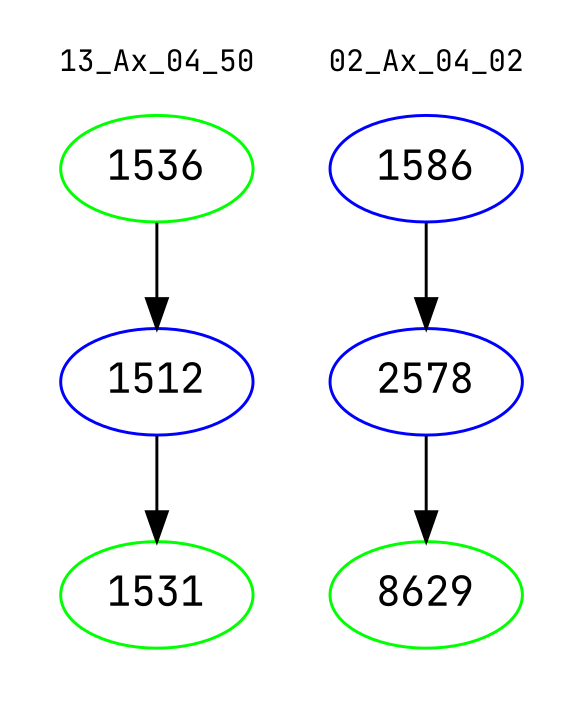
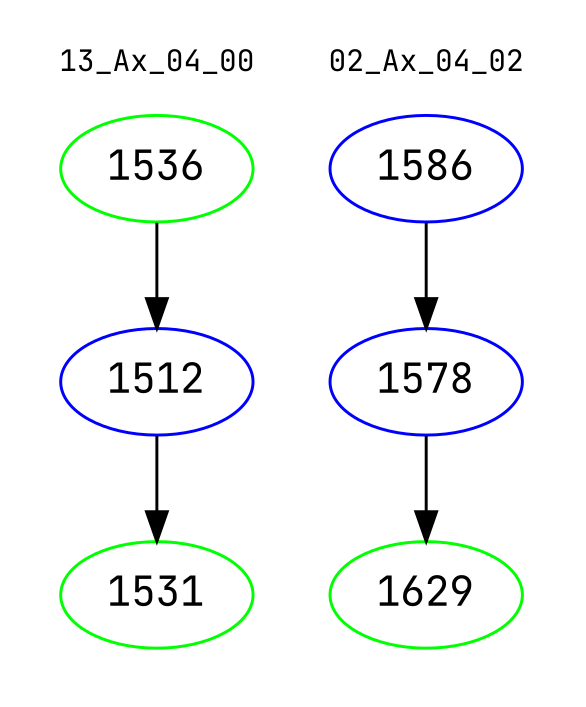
  digraph {
    fontname="JetBrains Mono"
    node [color=green fontname="JetBrains Mono"]
    edge [color=black fontname="JetBrains Mono"]
    n1 [label=1536]
    n2 [color=blue label=1512]
    n3 [label=1531]
    n4 [color=blue label=1586]
-   n5 [color=blue label=2578]
-   n6 [label=8629]
+   n5 [color=blue label=1578]
+   n6 [label=1629]
    subgraph cluster_1 {
      color=white
      fontsize=10
-     label="13_Ax_04_50"
+     label="13_Ax_04_00"
      n1
      n2
      n3
    }
    subgraph cluster_2 {
      color=white
      fontsize=10
      label="02_Ax_04_02"
      n4
      n5
      n6
    }
    n1 -> n2
    n2 -> n3
    n4 -> n5
    n5 -> n6
  }
